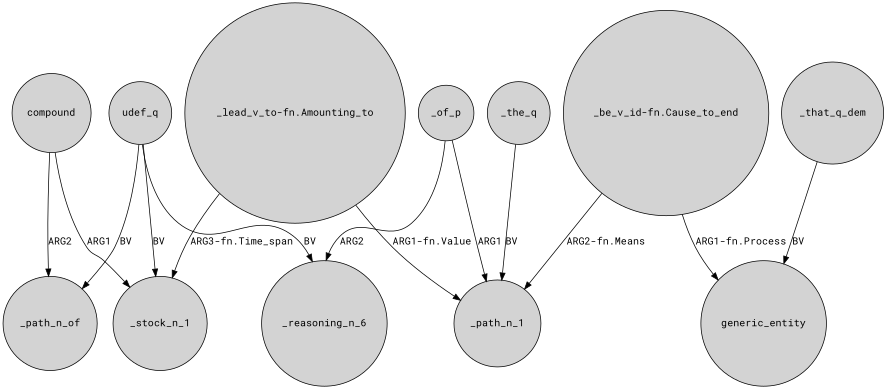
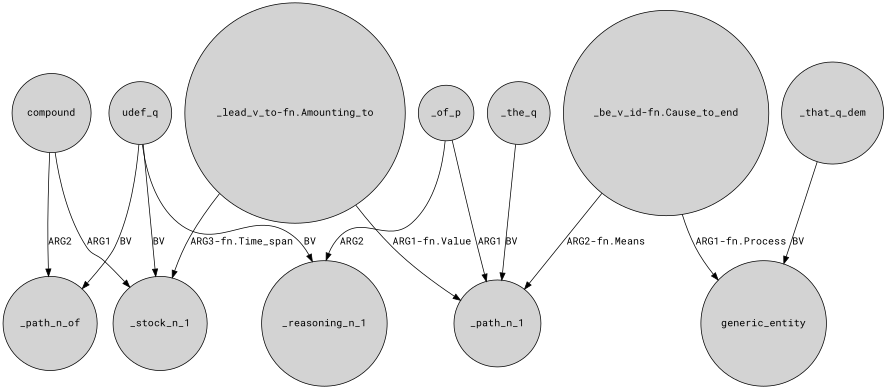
  digraph {
    fontname="Roboto Mono"
    node [fontname="Roboto Mono" shape=circle style=filled]
    edge [fontname="Roboto Mono"]
    _of_p
    _path_n_1
-   _reasoning_n_1 [label=_reasoning_n_6]
+   _reasoning_n_1
    udef_q
    _stock_n_1
    n6 [label=_path_n_of]
    "_lead_v_to-fn.Amounting_to"
    "_be_v_id-fn.Cause_to_end"
    generic_entity
    _that_q_dem
    compound
    _the_q
    _of_p -> _path_n_1 [label=ARG1]
    _of_p -> _reasoning_n_1 [label=ARG2]
    udef_q -> _reasoning_n_1 [label=BV]
    udef_q -> _stock_n_1 [label=BV]
    udef_q -> n6 [label=BV]
    "_lead_v_to-fn.Amounting_to" -> _path_n_1 [label="ARG1-fn.Value"]
    "_lead_v_to-fn.Amounting_to" -> _stock_n_1 [label="ARG3-fn.Time_span"]
    "_be_v_id-fn.Cause_to_end" -> _path_n_1 [label="ARG2-fn.Means"]
    "_be_v_id-fn.Cause_to_end" -> generic_entity [label="ARG1-fn.Process"]
    _that_q_dem -> generic_entity [label=BV]
    compound -> _stock_n_1 [label=ARG1]
    compound -> n6 [label=ARG2]
    _the_q -> _path_n_1 [label=BV]
  }
